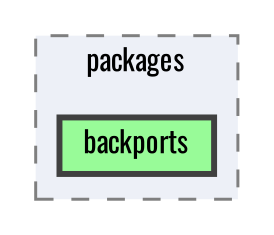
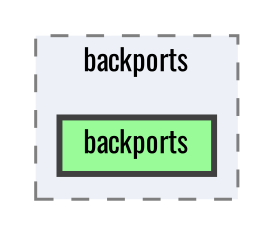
  digraph {
    compound=true
    rankdir=LR
    fontname=Oswald
    n1 [color=grey25 fillcolor=palegreen fontname=Oswald fontsize=10 height=0.2 label=backports shape=box style="filled,bold" width=0.4]
    subgraph cluster_1 {
      bgcolor="#edf0f7"
      fontsize=10
-     label=packages
+     label=backports
      pencolor=grey50
      style="filled,dashed"
      n1
    }
  }
